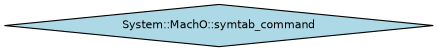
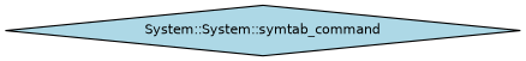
  digraph {
    rankdir=TB
-   n1 [color=black fillcolor=lightblue fontname=Helvetica fontsize=10 height=0.2 label="System::MachO::symtab_command" shape=diamond style=filled width=0.4]
+   n1 [color=black fillcolor=lightblue fontname=Helvetica fontsize=10 height=0.2 label="System::System::symtab_command" shape=diamond style=filled width=0.4]
  }
